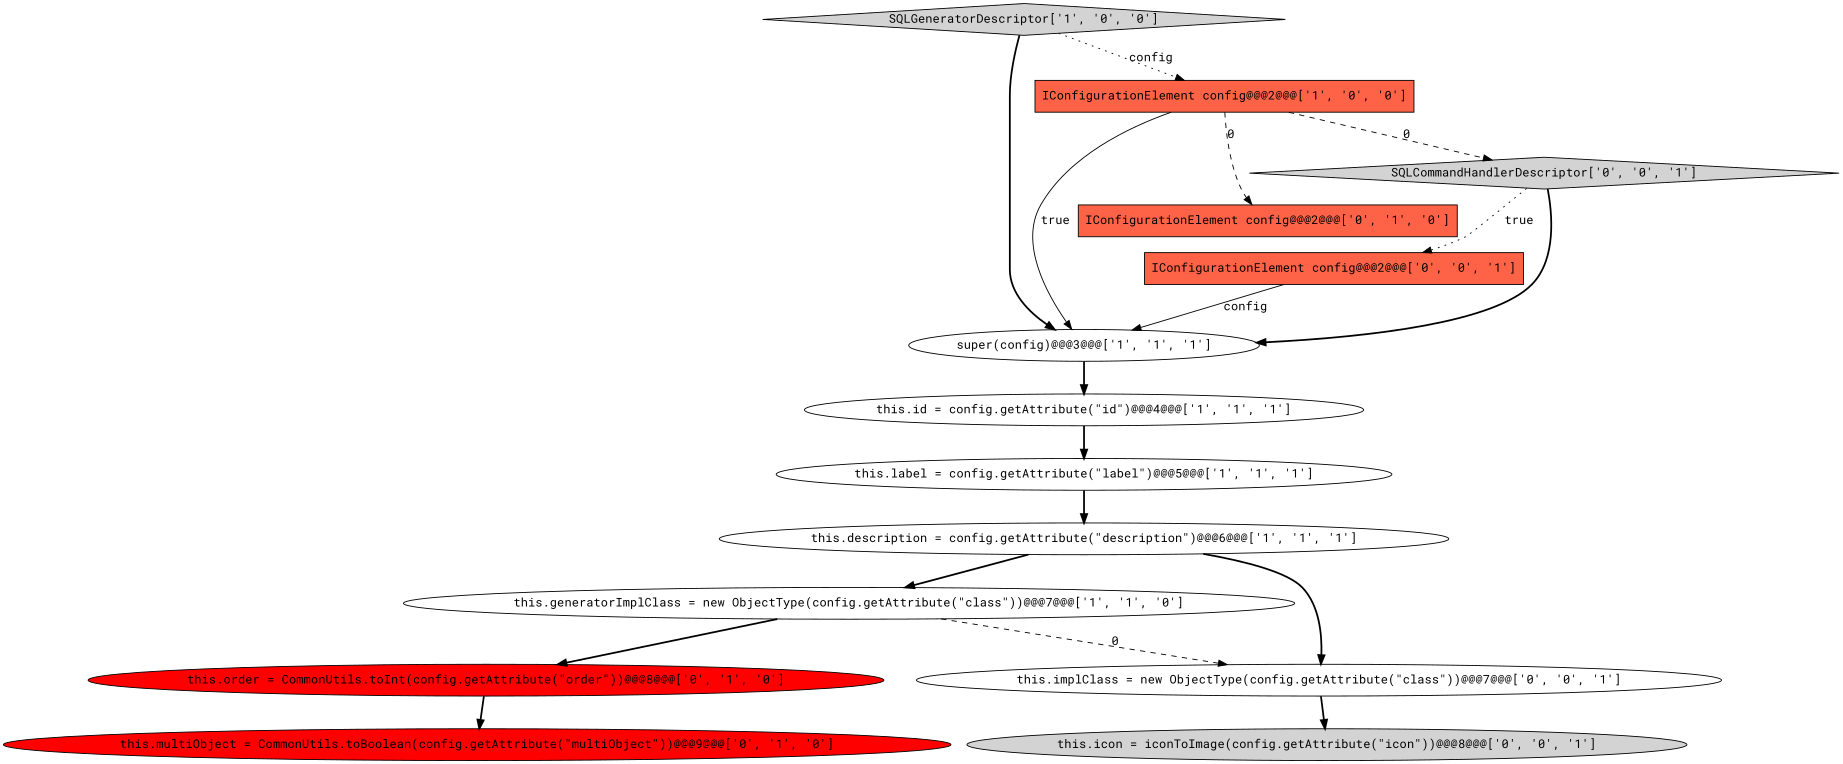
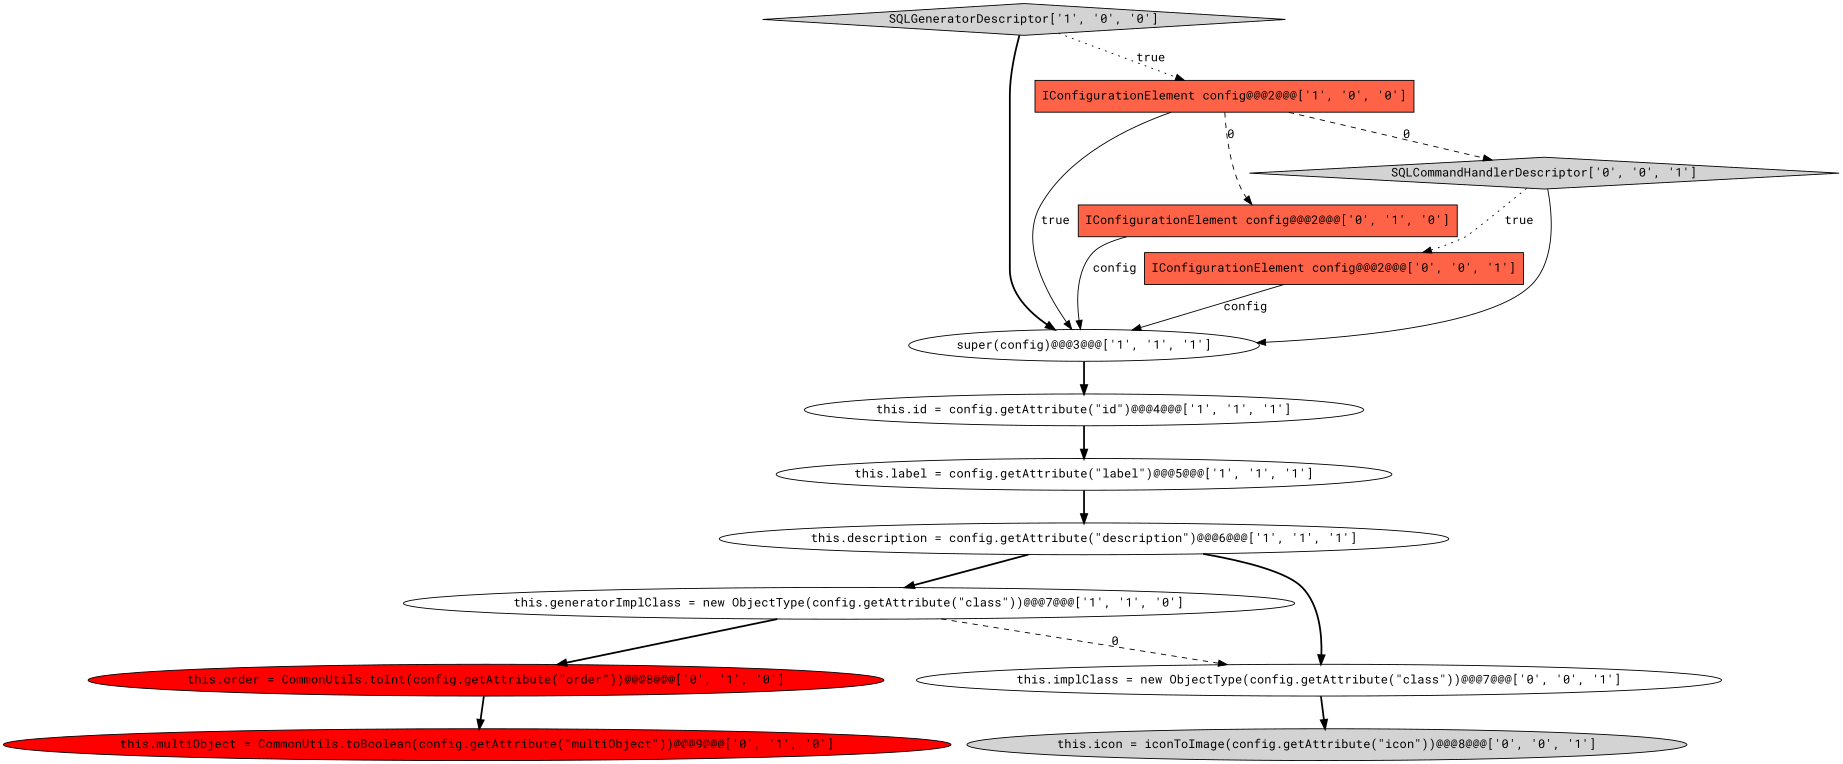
  digraph {
    fontname="Roboto Mono"
    node [fillcolor=white fontname="Roboto Mono" shape=ellipse style=filled]
    edge [fontname="Roboto Mono" style=bold]
    n1 [fillcolor=tomato label="IConfigurationElement config@@@2@@@['0', '0', '1']" shape=box]
    n2 [label="super(config)@@@3@@@['1', '1', '1']"]
    n3 [label="this.id = config.getAttribute(\"id\")@@@4@@@['1', '1', '1']"]
    n4 [label="this.generatorImplClass = new ObjectType(config.getAttribute(\"class\"))@@@7@@@['1', '1', '0']"]
    n5 [fillcolor=red label="this.order = CommonUtils.toInt(config.getAttribute(\"order\"))@@@8@@@['0', '1', '0']"]
    n6 [label="this.implClass = new ObjectType(config.getAttribute(\"class\"))@@@7@@@['0', '0', '1']"]
    n7 [fillcolor=red label="this.multiObject = CommonUtils.toBoolean(config.getAttribute(\"multiObject\"))@@@9@@@['0', '1', '0']"]
    n8 [fillcolor=lightgray label="this.icon = iconToImage(config.getAttribute(\"icon\"))@@@8@@@['0', '0', '1']"]
    n9 [fillcolor=tomato label="IConfigurationElement config@@@2@@@['1', '0', '0']" shape=box]
    n10 [fillcolor=tomato label="IConfigurationElement config@@@2@@@['0', '1', '0']" shape=box]
    n11 [fillcolor=lightgray label="SQLCommandHandlerDescriptor['0', '0', '1']" shape=diamond]
    n12 [label="this.description = config.getAttribute(\"description\")@@@6@@@['1', '1', '1']"]
    n13 [label="this.label = config.getAttribute(\"label\")@@@5@@@['1', '1', '1']"]
    n14 [fillcolor=lightgray label="SQLGeneratorDescriptor['1', '0', '0']" shape=diamond]
    n1 -> n2 [label=config style=solid]
    n2 -> n3
    n3 -> n13
    n4 -> n5
    n4 -> n6 [label=0 style=dashed]
    n5 -> n7
    n6 -> n8
    n9 -> n2 [label=true style=solid]
    n9 -> n10 [label=0 style=dashed]
    n9 -> n11 [label=0 style=dashed]
+   n10 -> n2 [label=config style=solid]
    n11 -> n1 [label=true style=dotted]
-   n11 -> n2
+   n11 -> n2 [style=solid]
    n12 -> n4
    n12 -> n6
    n13 -> n12
    n14 -> n2
-   n14 -> n9 [label=config style=dotted]
+   n14 -> n9 [label=true style=dotted]
  }
